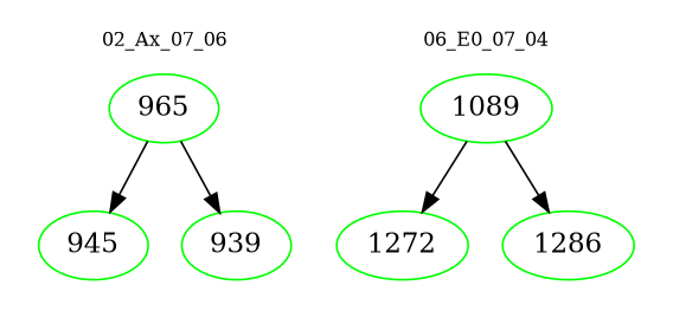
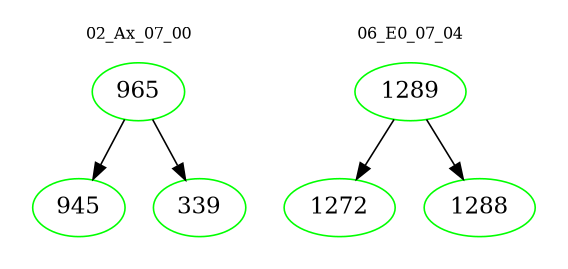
  digraph {
    node [color=green]
    edge [color=black]
    n1 [label=965]
    n2 [label=945]
-   n3 [label=939]
-   n4 [label=1089]
+   n3 [label=339]
+   n4 [label=1289]
    n5 [label=1272]
-   n6 [label=1286]
+   n6 [label=1288]
    subgraph cluster_1 {
      color=white
      fontsize=10
-     label="02_Ax_07_06"
+     label="02_Ax_07_00"
      n1
      n2
      n3
    }
    subgraph cluster_2 {
      color=white
      fontsize=10
      label="06_E0_07_04"
      n4
      n5
      n6
    }
    n1 -> n2
    n1 -> n3
    n4 -> n5
    n4 -> n6
  }
